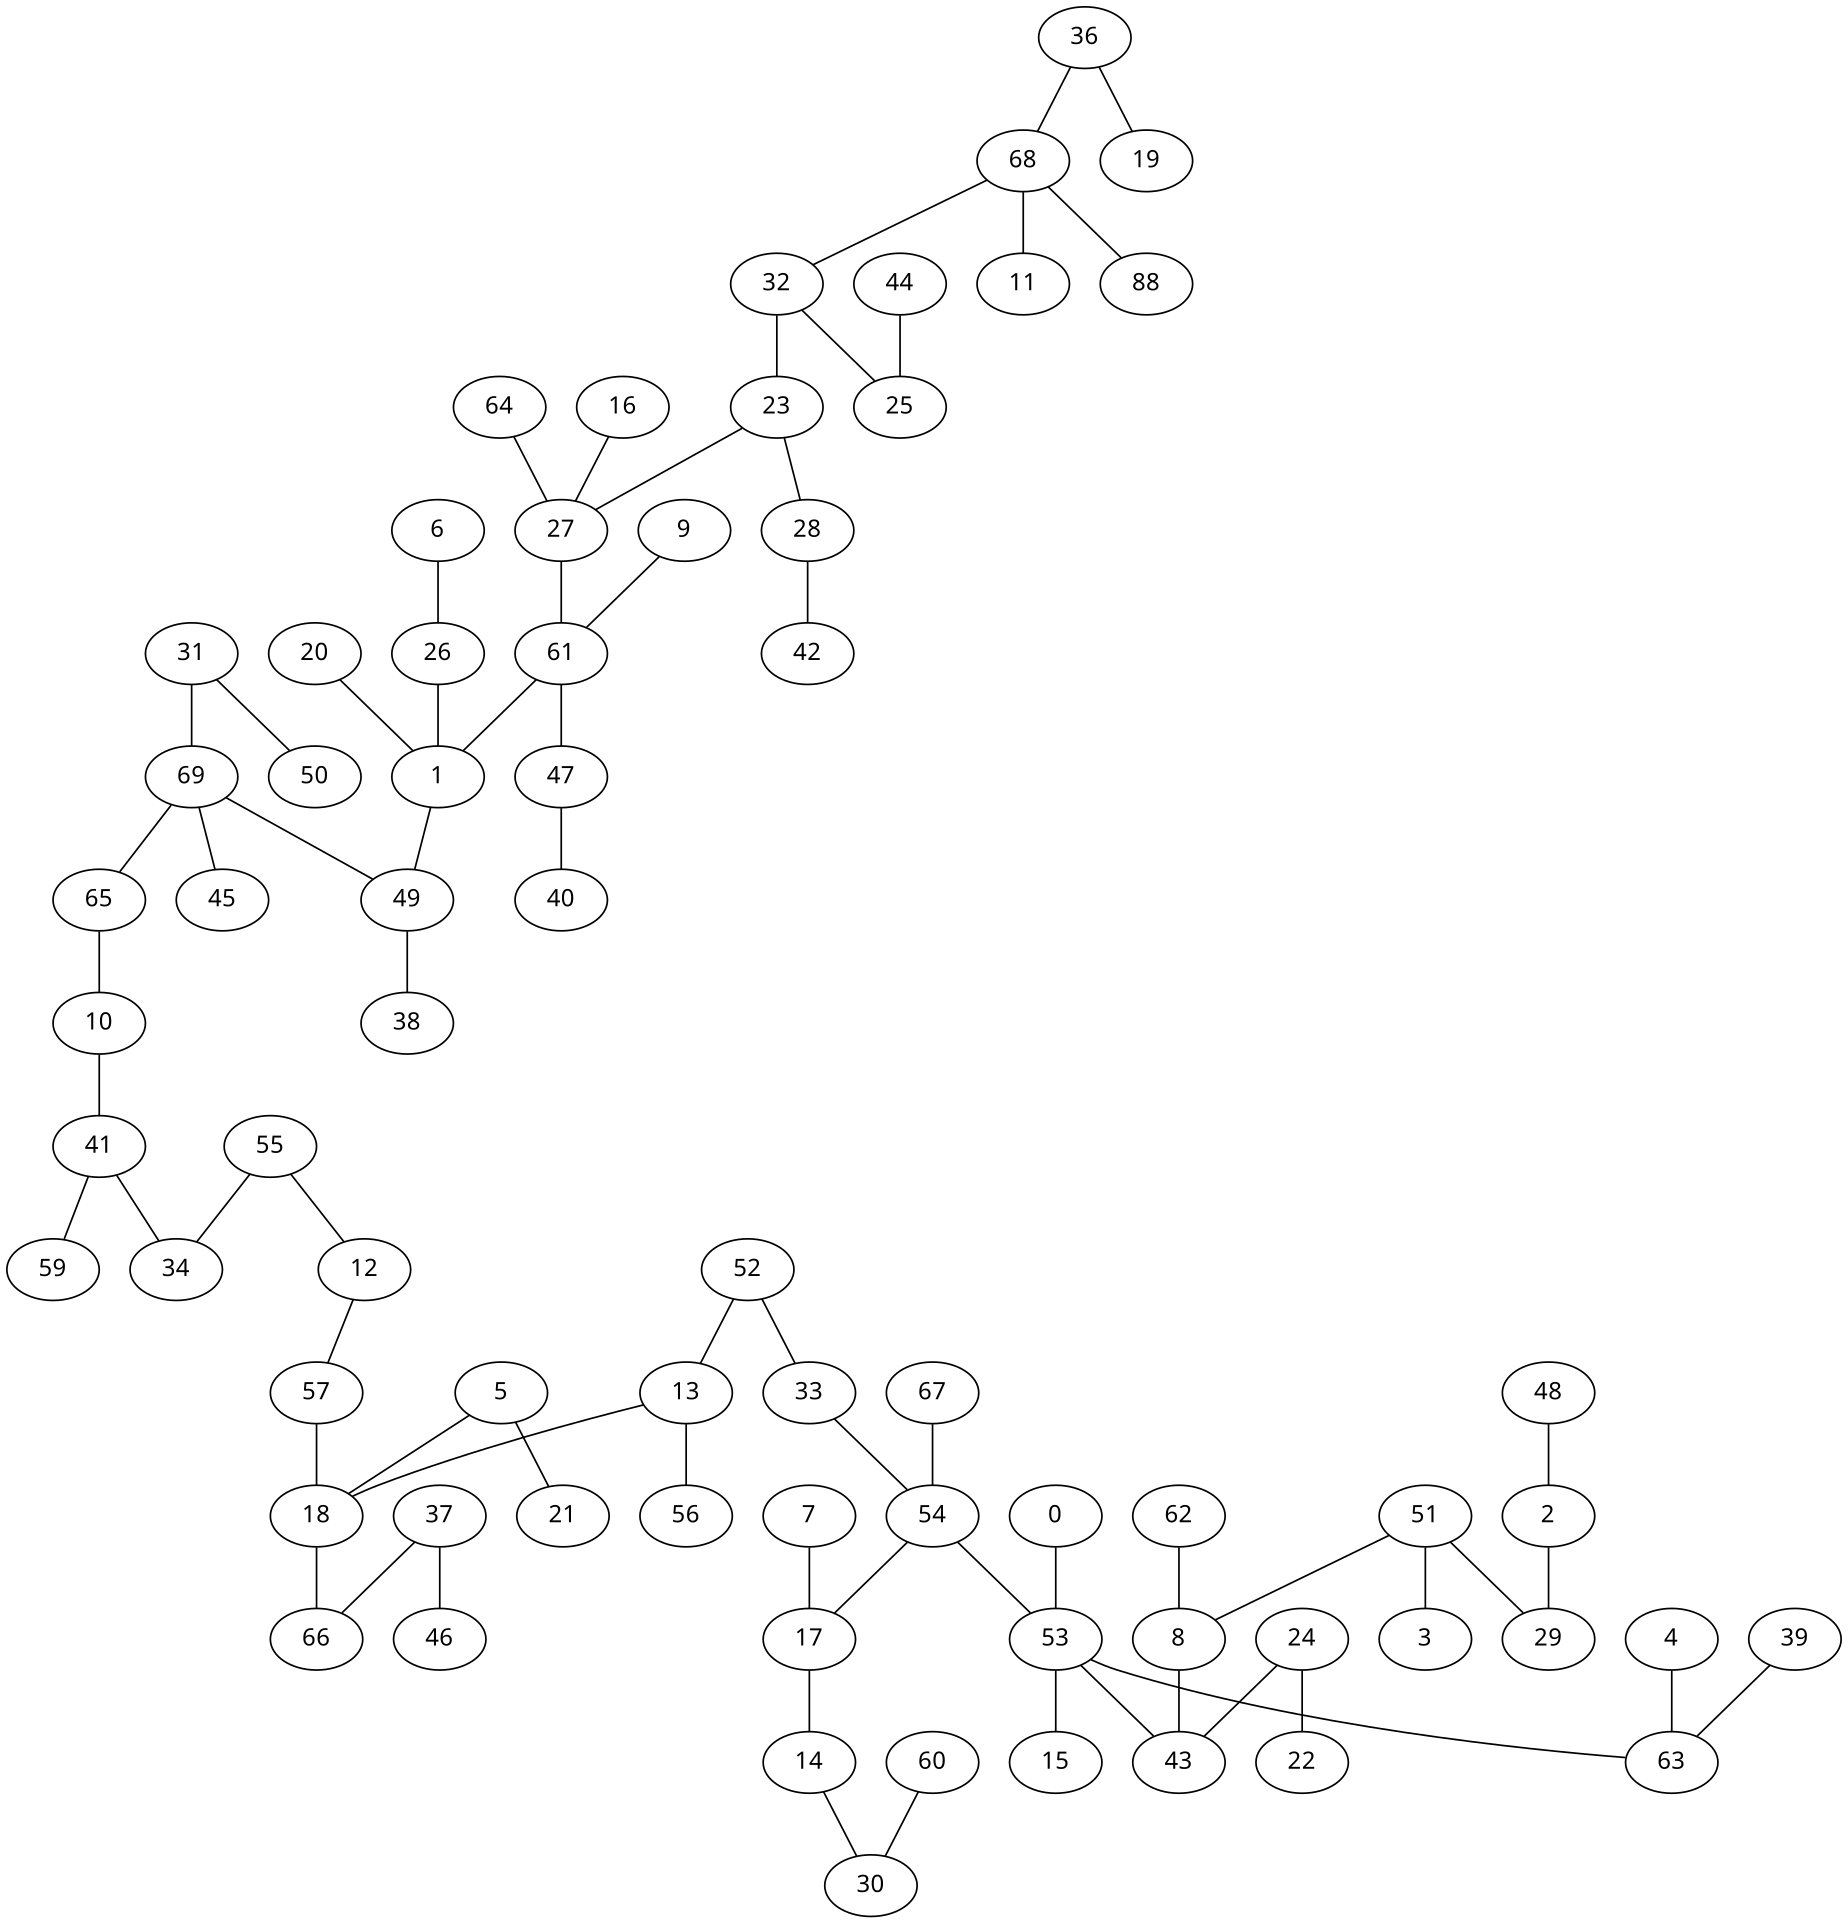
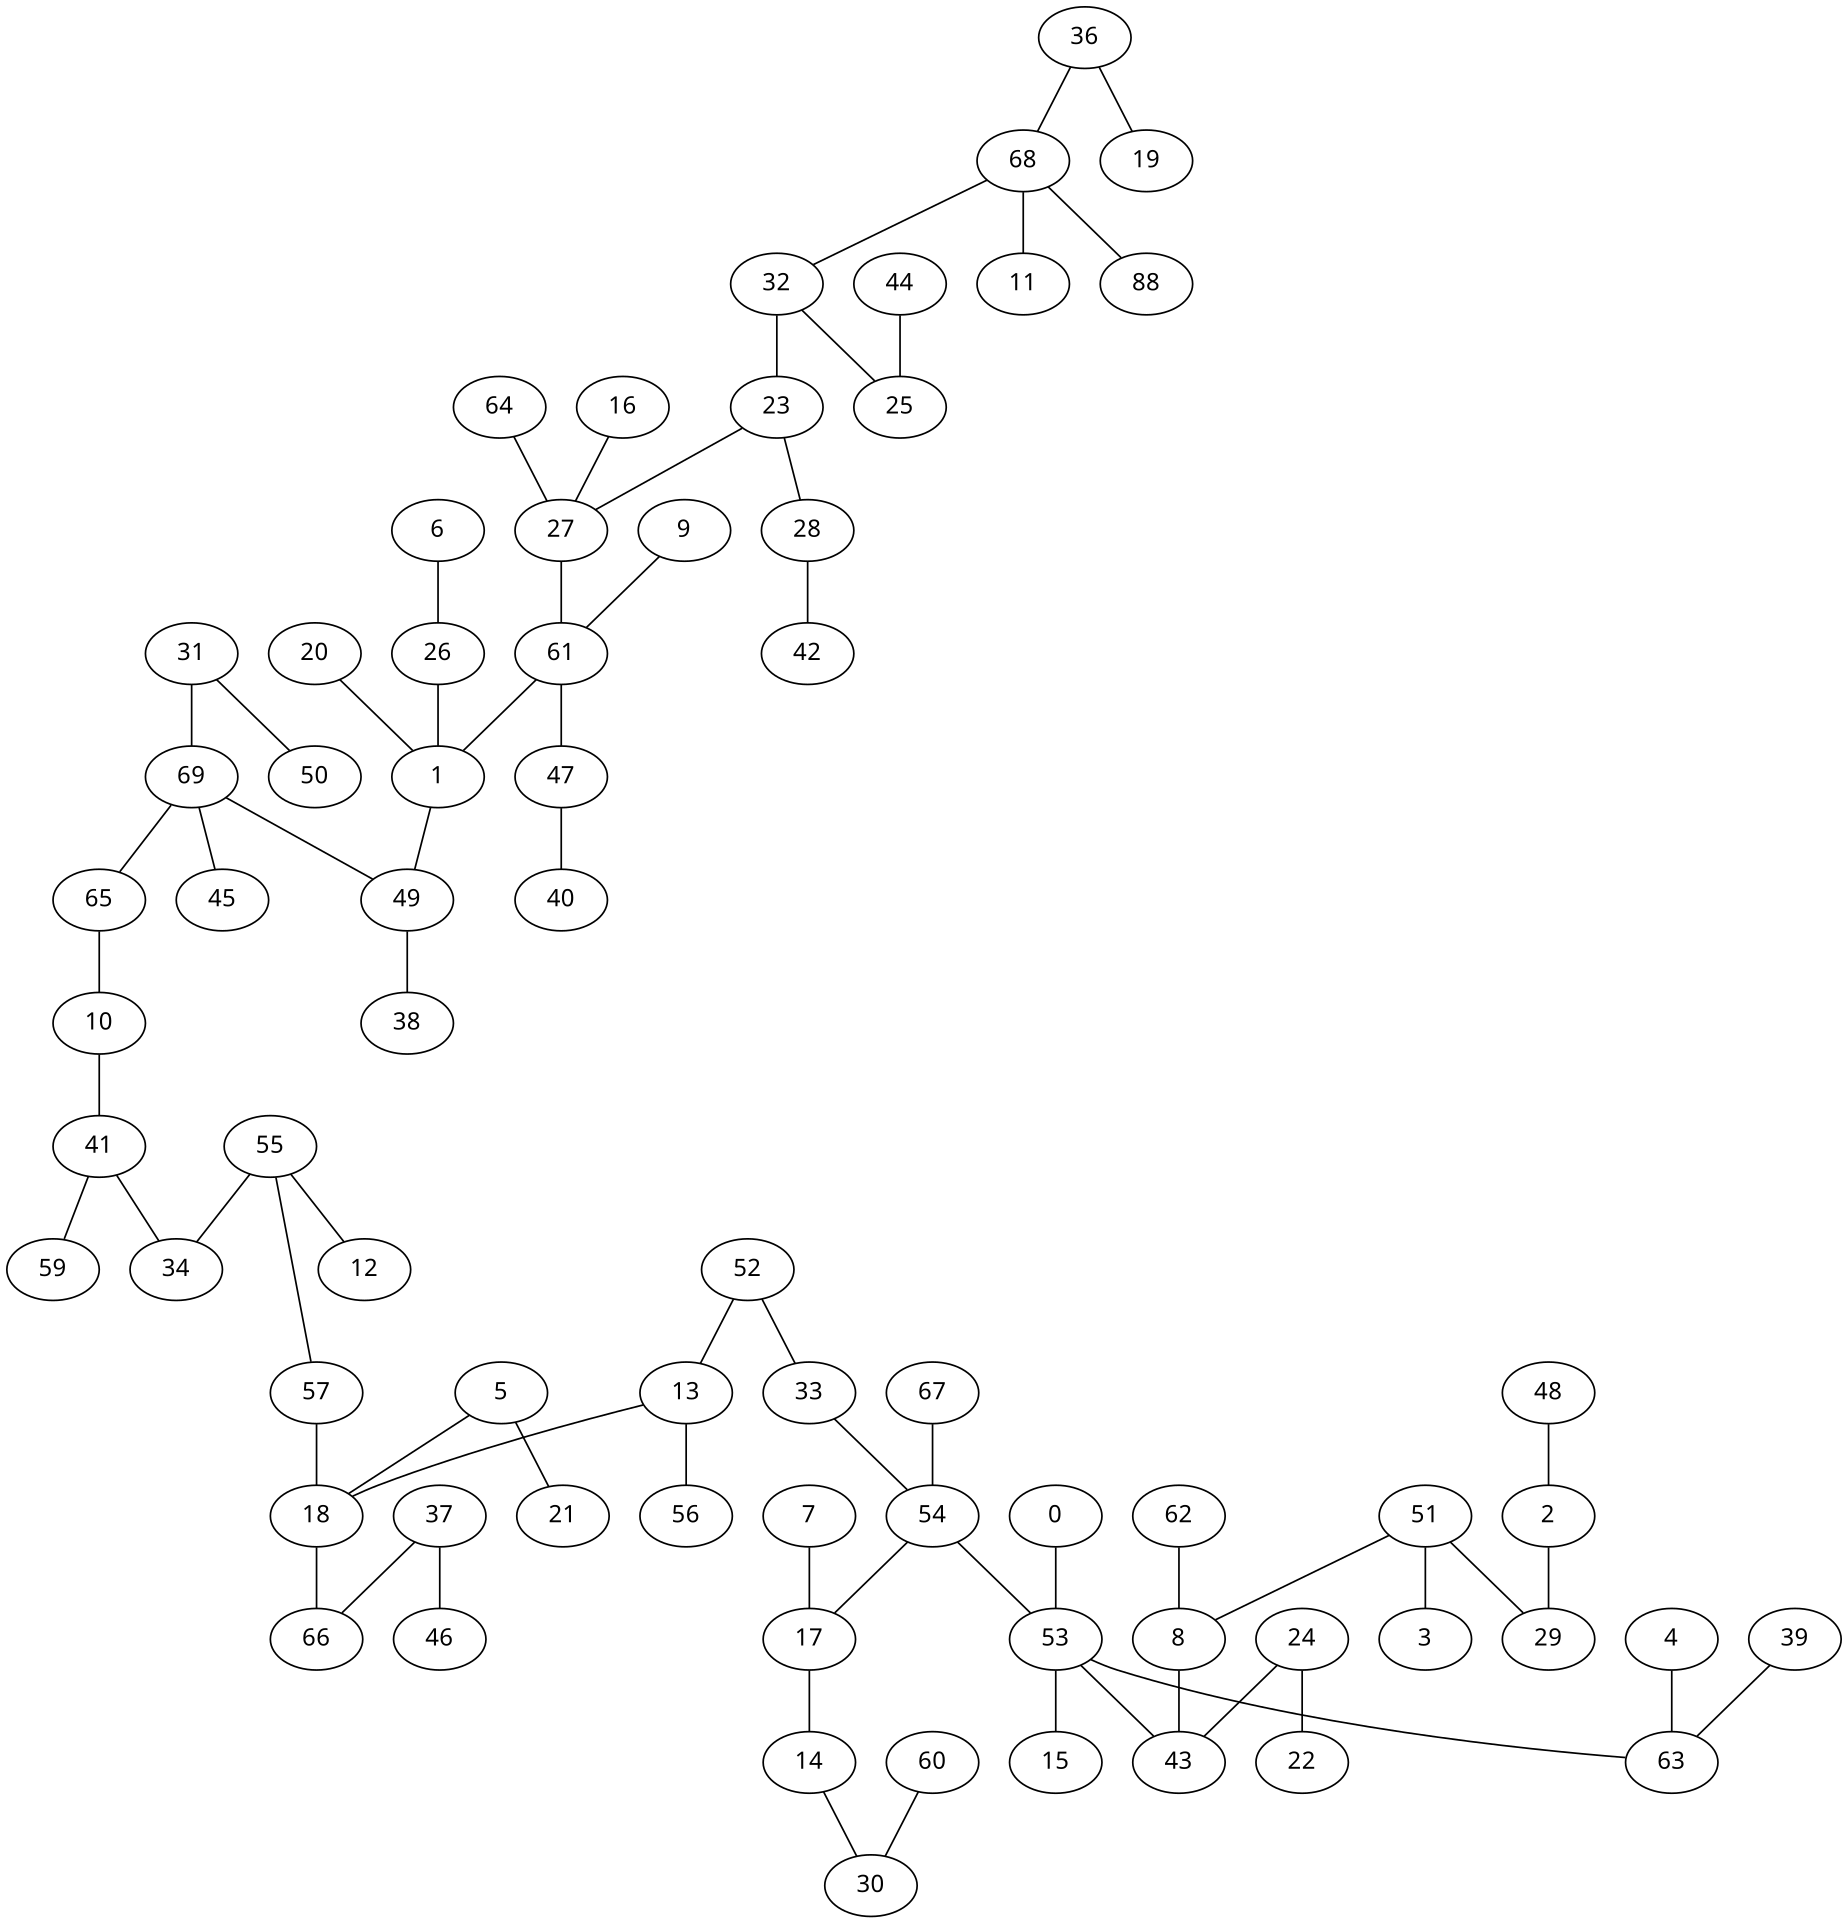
  graph {
    fontname="Noto Sans"
    node [fontname="Noto Sans"]
    edge [fontname="Noto Sans"]
    69
    65
    49
    45
    10
    38
    41
    2
    29
    14
    30
    61
    1
    47
    40
    59
    34
    17
    55
    57
    12
    18
    66
    7
    31
    50
    54
    53
    43
    63
    15
    62
    8
    60
    68
    11
    32
    n38 [label=88]
    25
    23
    27
    28
    64
    33
    36
    19
    51
    3
    20
    37
    46
    4
    48
    24
    22
    42
    9
    5
    21
    13
    56
    26
    52
    67
    16
    0
    44
    6
    39
    69 -- 65
    69 -- 49
    69 -- 45
    65 -- 10
    49 -- 38
    10 -- 41
    41 -- 59
    41 -- 34
    2 -- 29
    14 -- 30
    61 -- 1
    61 -- 47
    1 -- 49
    47 -- 40
    17 -- 14
    55 -- 34
-   12 -- 57
+   55 -- 57
    55 -- 12
    57 -- 18
    18 -- 66
    7 -- 17
    31 -- 69
    31 -- 50
    54 -- 17
    54 -- 53
    53 -- 43
    53 -- 63
    53 -- 15
    62 -- 8
    8 -- 43
    60 -- 30
    68 -- 11
    68 -- 32
    68 -- n38
    32 -- 25
    32 -- 23
    23 -- 27
    23 -- 28
    27 -- 61
    28 -- 42
    64 -- 27
    33 -- 54
    36 -- 68
    36 -- 19
    51 -- 29
    51 -- 8
    51 -- 3
    20 -- 1
    37 -- 66
    37 -- 46
    4 -- 63
    48 -- 2
    24 -- 43
    24 -- 22
    9 -- 61
    5 -- 18
    5 -- 21
    13 -- 18
    13 -- 56
    26 -- 1
    52 -- 33
    52 -- 13
    67 -- 54
    16 -- 27
    0 -- 53
    44 -- 25
    6 -- 26
    39 -- 63
  }
